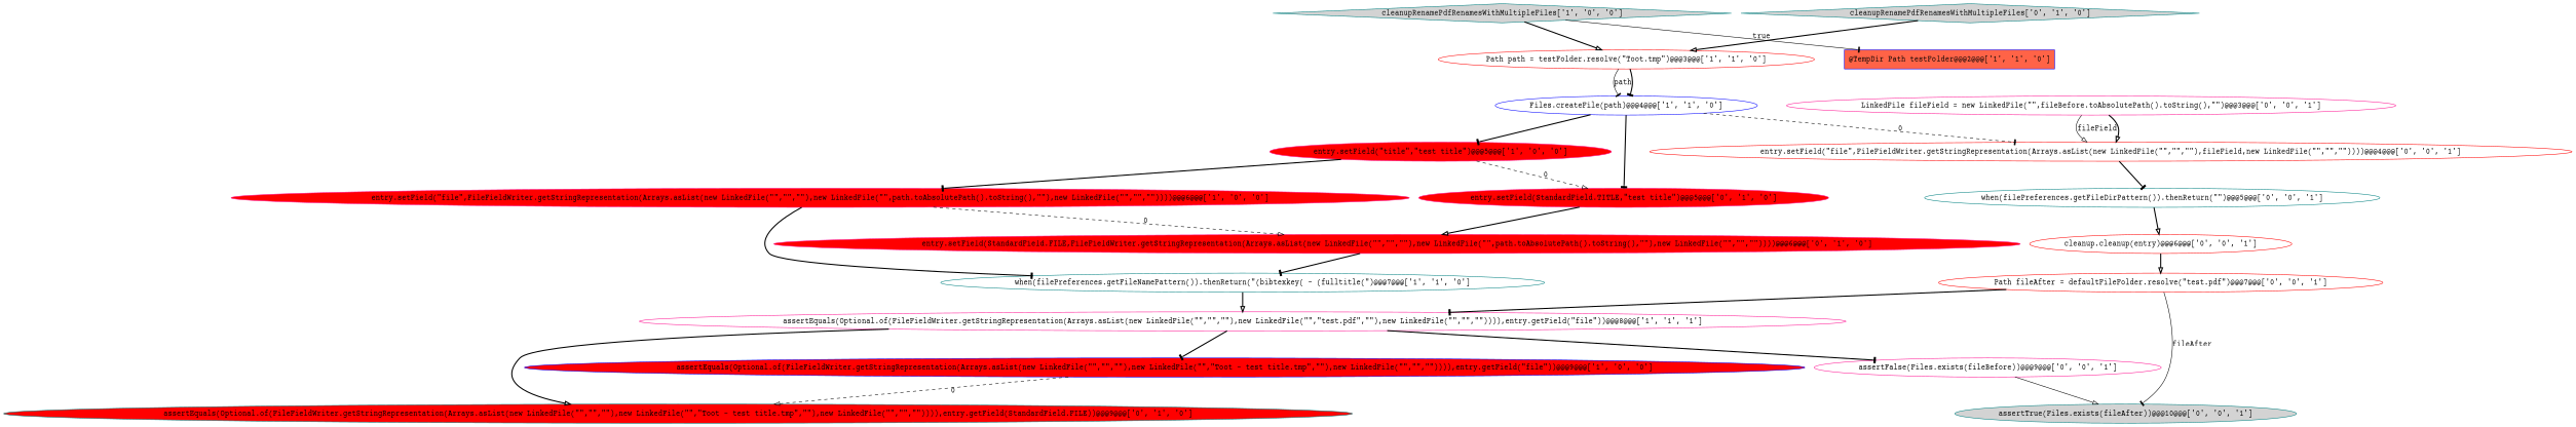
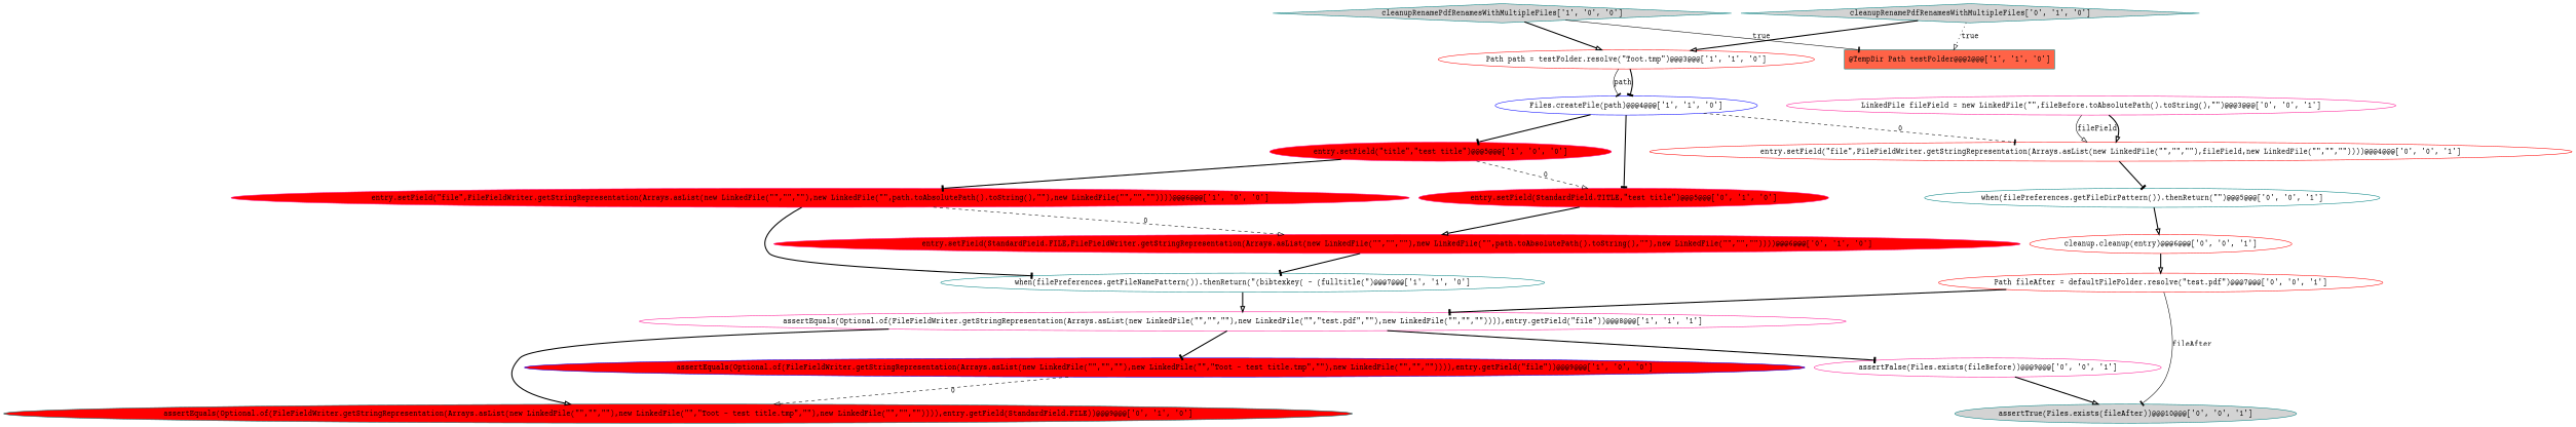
  digraph {
    fontname="Courier Prime"
    node [color=deeppink fillcolor=white fontname="Courier Prime" shape=ellipse style=filled]
    edge [arrowhead=onormal fontname="Courier Prime" style=bold]
    n1 [label="LinkedFile fileField = new LinkedFile(\"\",fileBefore.toAbsolutePath().toString(),\"\")@@@3@@@['0', '0', '1']"]
    n2 [color=red label="entry.setField(\"file\",FileFieldWriter.getStringRepresentation(Arrays.asList(new LinkedFile(\"\",\"\",\"\"),fileField,new LinkedFile(\"\",\"\",\"\"))))@@@4@@@['0', '0', '1']"]
    n3 [fillcolor=red label="entry.setField(StandardField.FILE,FileFieldWriter.getStringRepresentation(Arrays.asList(new LinkedFile(\"\",\"\",\"\"),new LinkedFile(\"\",path.toAbsolutePath().toString(),\"\"),new LinkedFile(\"\",\"\",\"\"))))@@@6@@@['0', '1', '0']"]
    n4 [color=teal label="when(filePreferences.getFileNamePattern()).thenReturn(\"(bibtexkey( - (fulltitle(\")@@@7@@@['1', '1', '0']"]
    n5 [label="assertEquals(Optional.of(FileFieldWriter.getStringRepresentation(Arrays.asList(new LinkedFile(\"\",\"\",\"\"),new LinkedFile(\"\",\"test.pdf\",\"\"),new LinkedFile(\"\",\"\",\"\")))),entry.getField(\"file\"))@@@8@@@['1', '1', '1']"]
    n6 [color=teal fillcolor=lightgray label="cleanupRenamePdfRenamesWithMultipleFiles['1', '0', '0']" shape=diamond]
-   n7 [color=blue fillcolor=tomato label="@TempDir Path testFolder@@@2@@@['1', '1', '0']" shape=box]
+   n7 [color=teal fillcolor=tomato label="@TempDir Path testFolder@@@2@@@['1', '1', '0']" shape=box]
    n8 [color=red label="Path path = testFolder.resolve(\"Toot.tmp\")@@@3@@@['1', '1', '0']"]
    n9 [color=blue label="Files.createFile(path)@@@4@@@['1', '1', '0']"]
    n10 [color=teal label="when(filePreferences.getFileDirPattern()).thenReturn(\"\")@@@5@@@['0', '0', '1']"]
    n11 [color=teal fillcolor=red label="assertEquals(Optional.of(FileFieldWriter.getStringRepresentation(Arrays.asList(new LinkedFile(\"\",\"\",\"\"),new LinkedFile(\"\",\"Toot - test title.tmp\",\"\"),new LinkedFile(\"\",\"\",\"\")))),entry.getField(StandardField.FILE))@@@9@@@['0', '1', '0']"]
    n12 [label="assertFalse(Files.exists(fileBefore))@@@9@@@['0', '0', '1']"]
    n13 [color=teal fillcolor=lightgray label="assertTrue(Files.exists(fileAfter))@@@10@@@['0', '0', '1']"]
    n14 [color=blue fillcolor=red label="assertEquals(Optional.of(FileFieldWriter.getStringRepresentation(Arrays.asList(new LinkedFile(\"\",\"\",\"\"),new LinkedFile(\"\",\"Toot - test title.tmp\",\"\"),new LinkedFile(\"\",\"\",\"\")))),entry.getField(\"file\"))@@@9@@@['1', '0', '0']"]
    n15 [color=red label="cleanup.cleanup(entry)@@@6@@@['0', '0', '1']"]
    n16 [color=red label="Path fileAfter = defaultFileFolder.resolve(\"test.pdf\")@@@7@@@['0', '0', '1']"]
    n17 [fillcolor=red label="entry.setField(StandardField.TITLE,\"test title\")@@@5@@@['0', '1', '0']"]
    n18 [fillcolor=red label="entry.setField(\"title\",\"test title\")@@@5@@@['1', '0', '0']"]
    n19 [fillcolor=red label="entry.setField(\"file\",FileFieldWriter.getStringRepresentation(Arrays.asList(new LinkedFile(\"\",\"\",\"\"),new LinkedFile(\"\",path.toAbsolutePath().toString(),\"\"),new LinkedFile(\"\",\"\",\"\"))))@@@6@@@['1', '0', '0']"]
    n20 [color=teal fillcolor=lightgray label="cleanupRenamePdfRenamesWithMultipleFiles['0', '1', '0']" shape=diamond]
    n1 -> n2 [label=fileField style=solid]
    n1 -> n2
    n2 -> n10 [arrowhead=tee]
    n3 -> n4 [arrowhead=tee]
    n4 -> n5
    n5 -> n11
    n5 -> n12 [arrowhead=tee]
    n5 -> n14 [arrowhead=tee]
    n6 -> n7 [arrowhead=tee label=true style=solid]
    n6 -> n8
    n8 -> n9 [arrowhead=tee label=path style=solid]
    n8 -> n9 [arrowhead=tee]
    n9 -> n2 [arrowhead=tee label=0 style=dashed]
    n9 -> n17 [arrowhead=tee]
    n9 -> n18 [arrowhead=tee]
    n10 -> n15
-   n12 -> n13 [style=solid]
+   n12 -> n13
    n14 -> n11 [label=0 style=dashed]
    n15 -> n16
    n16 -> n5 [arrowhead=tee]
    n16 -> n13 [arrowhead=tee label=fileAfter style=solid]
    n17 -> n3
    n18 -> n17 [label=0 style=dashed]
    n18 -> n19 [arrowhead=tee]
    n19 -> n3 [label=0 style=dashed]
    n19 -> n4 [arrowhead=tee]
+   n20 -> n7 [label=true style=dotted]
    n20 -> n8
  }
